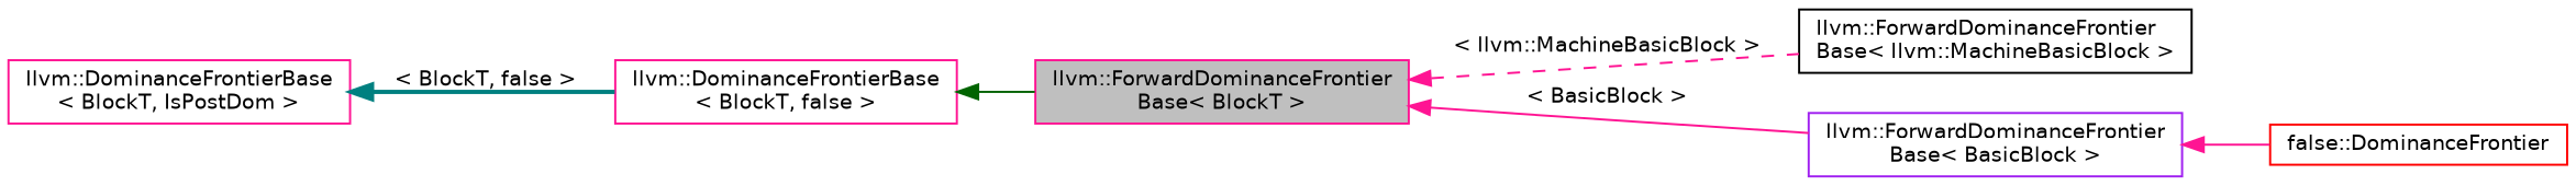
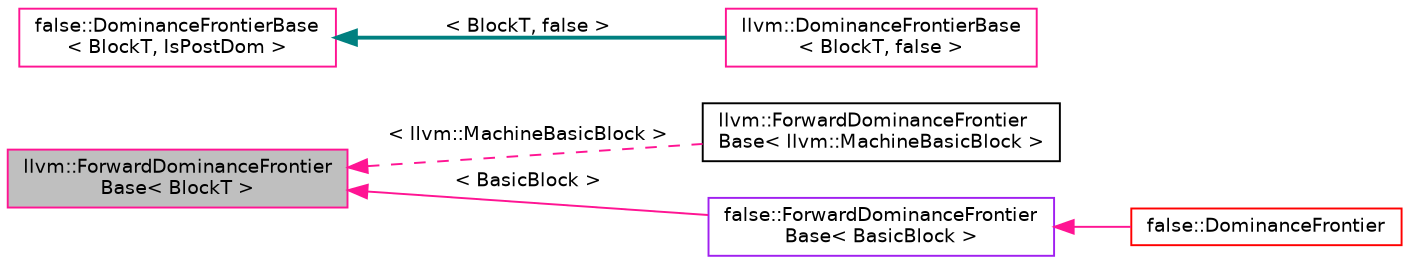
  digraph {
    rankdir=LR
    node [color=deeppink fontname=Helvetica fontsize=10 shape=record]
    edge [color=deeppink dir=back fontname=Helvetica fontsize=10 labelfontname=Helvetica labelfontsize=10 style=solid]
    n1 [fillcolor=grey75 fontcolor=black height=0.2 label="llvm::ForwardDominanceFrontier\lBase\< BlockT \>" style=filled width=0.4]
    n2 [color=black height=0.2 label="llvm::ForwardDominanceFrontier\lBase\< llvm::MachineBasicBlock \>" width=0.4]
-   n3 [color=purple height=0.2 label="llvm::ForwardDominanceFrontier\lBase\< BasicBlock \>" width=0.4]
+   n3 [color=purple height=0.2 label="false::ForwardDominanceFrontier\lBase\< BasicBlock \>" width=0.4]
    n4 [color=red height=0.2 label="false::DominanceFrontier" width=0.4]
    n5 [height=0.2 label="llvm::DominanceFrontierBase\l\< BlockT, false \>" width=0.4]
-   n6 [height=0.2 label="llvm::DominanceFrontierBase\l\< BlockT, IsPostDom \>" width=0.4]
+   n6 [height=0.2 label="false::DominanceFrontierBase\l\< BlockT, IsPostDom \>" width=0.4]
    n1 -> n2 [label=" \< llvm::MachineBasicBlock \>" style=dashed]
    n1 -> n3 [label=" \< BasicBlock \>"]
    n3 -> n4
-   n5 -> n1 [color=darkgreen]
    n6 -> n5 [color=teal label=" \< BlockT, false \>" style=bold]
  }
